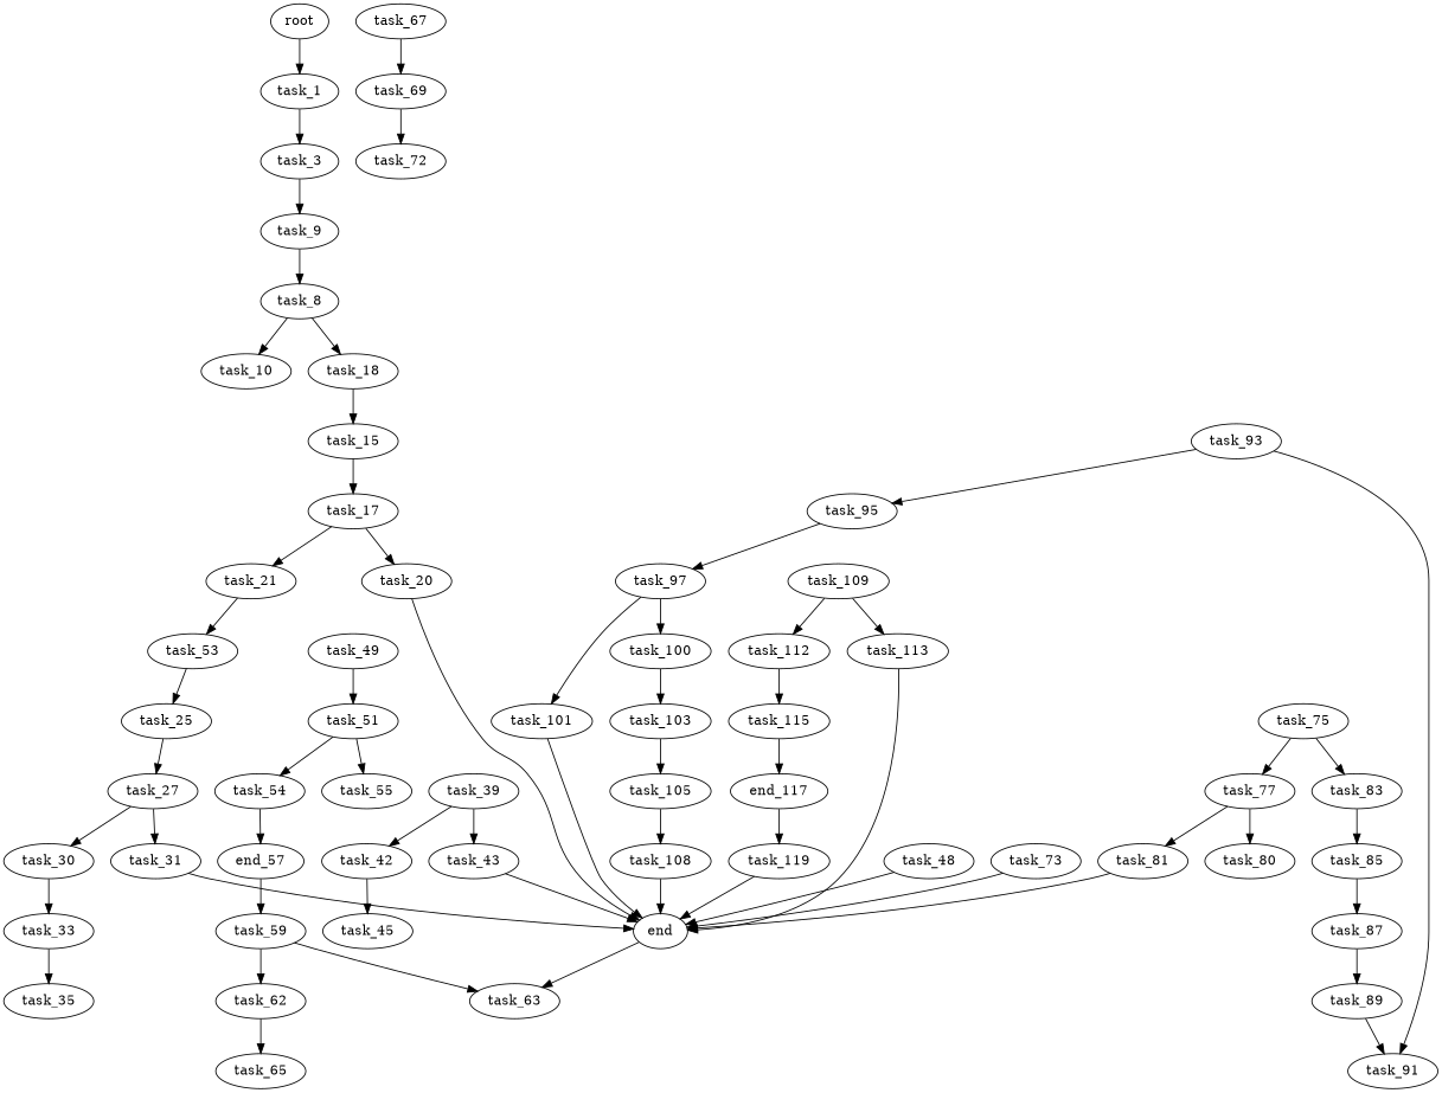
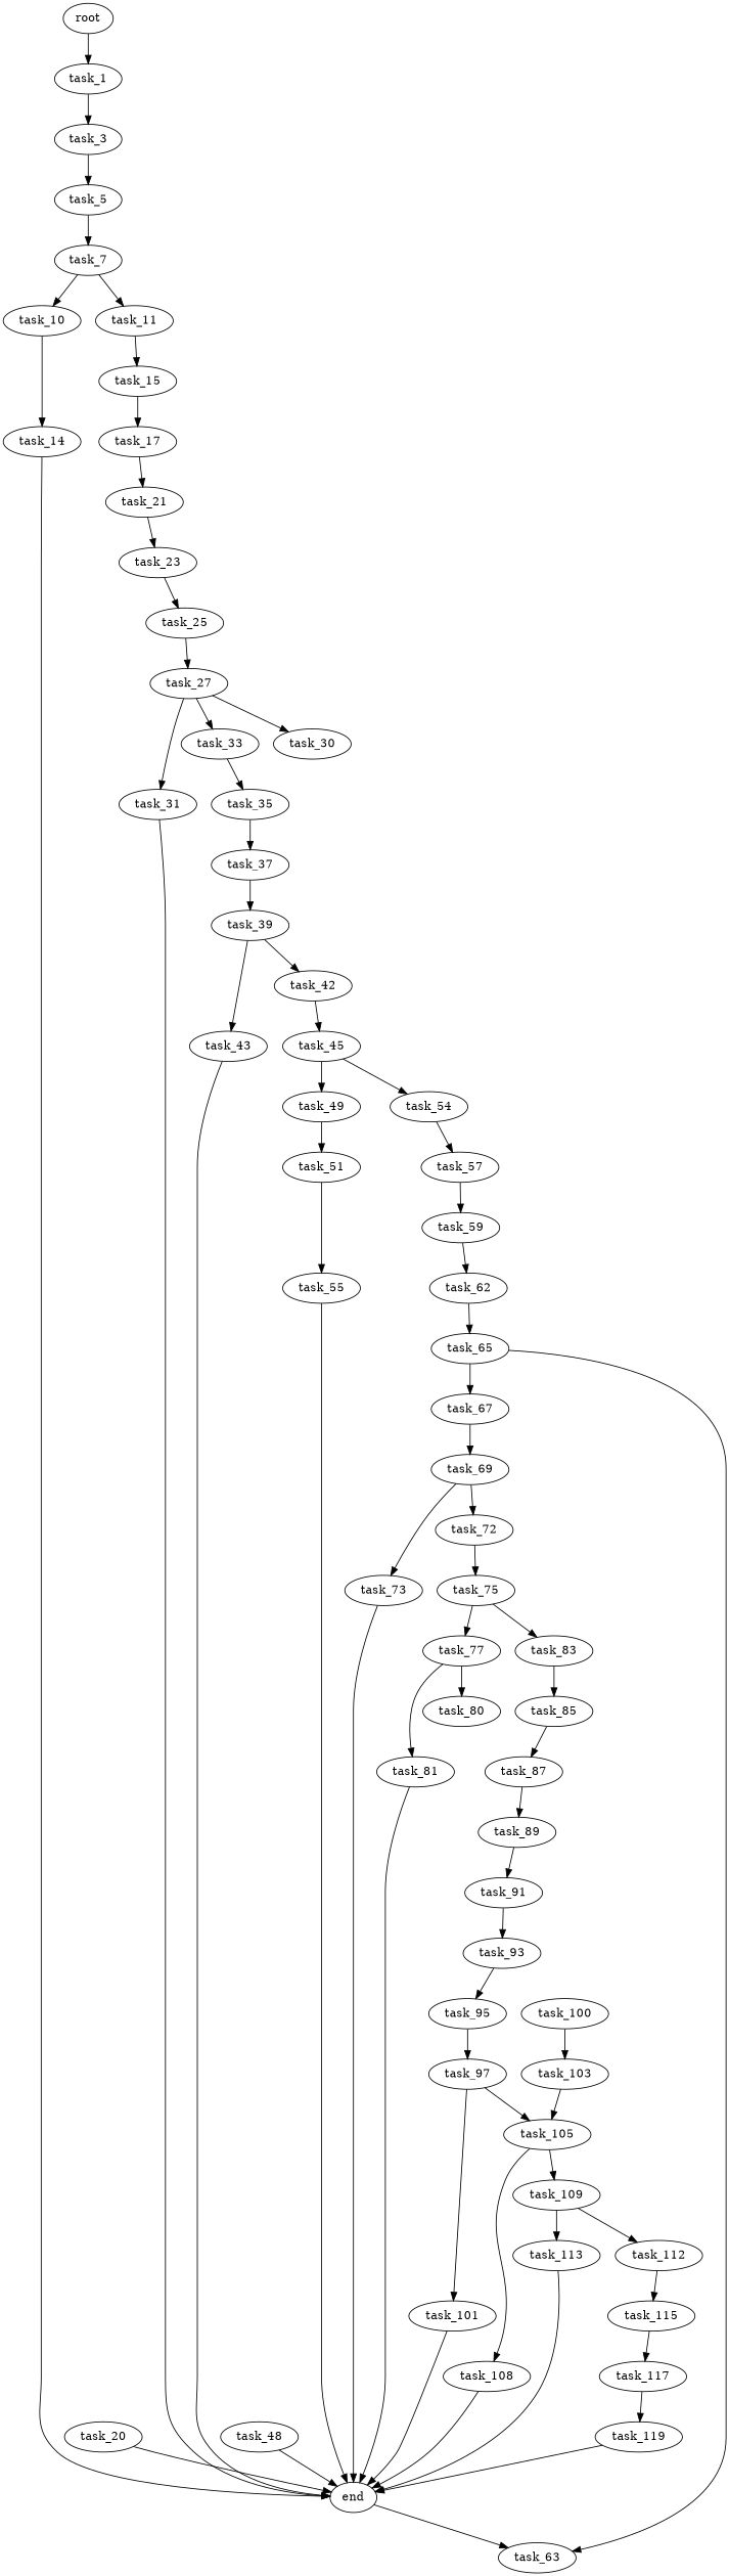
  digraph {
    root
    task_1
    task_3
-   task_5 [label=task_9]
-   task_7 [label=task_8]
+   task_5
+   task_7
    task_10
-   task_11 [label=task_18]
+   task_11
+   task_14
    task_15
    end
    task_17
    task_63
    task_20
    task_21
-   task_23 [label=task_53]
+   task_23
    task_25
    task_27
    task_30
    task_31
    task_33
    task_35
+   task_37
    task_39
    task_42
    task_43
    task_45
    task_49
    task_48
    task_51
    task_54
    task_55
-   task_57 [label=end_57]
+   task_57
    task_59
    task_62
    task_65
    task_67
    task_69
    task_72
    task_73
    task_75
    task_77
    task_83
    task_80
    task_81
    task_85
    task_87
    task_89
    task_91
    task_93
    task_95
    task_97
    task_100
    task_101
    task_103
    task_105
    task_108
    task_109
    task_112
    task_113
    task_115
-   task_117 [label=end_117]
+   task_117
    task_119
    root -> task_1
    task_1 -> task_3
    task_3 -> task_5
    task_5 -> task_7
    task_7 -> task_10
    task_7 -> task_11
+   task_10 -> task_14
    task_11 -> task_15
+   task_14 -> end
    task_15 -> task_17
    end -> task_63
-   task_17 -> task_20
    task_17 -> task_21
    task_20 -> end
    task_21 -> task_23
    task_23 -> task_25
    task_25 -> task_27
    task_27 -> task_30
    task_27 -> task_31
-   task_30 -> task_33
+   task_27 -> task_33
    task_31 -> end
    task_33 -> task_35
+   task_35 -> task_37
+   task_37 -> task_39
    task_39 -> task_42
    task_39 -> task_43
    task_42 -> task_45
    task_43 -> end
+   task_45 -> task_49
    task_49 -> task_51
    task_48 -> end
-   task_51 -> task_54
+   task_45 -> task_54
    task_51 -> task_55
    task_54 -> task_57
+   task_55 -> end
    task_57 -> task_59
-   task_59 -> task_63
+   task_65 -> task_63
    task_59 -> task_62
    task_62 -> task_65
+   task_65 -> task_67
    task_67 -> task_69
    task_69 -> task_72
+   task_69 -> task_73
+   task_72 -> task_75
    task_73 -> end
    task_75 -> task_77
    task_75 -> task_83
    task_77 -> task_80
    task_77 -> task_81
    task_83 -> task_85
    task_81 -> end
    task_85 -> task_87
    task_87 -> task_89
    task_89 -> task_91
-   task_93 -> task_91
+   task_91 -> task_93
    task_93 -> task_95
    task_95 -> task_97
-   task_97 -> task_100
+   task_97 -> task_105
    task_97 -> task_101
    task_100 -> task_103
    task_101 -> end
    task_103 -> task_105
    task_105 -> task_108
+   task_105 -> task_109
    task_108 -> end
    task_109 -> task_112
    task_109 -> task_113
    task_112 -> task_115
    task_113 -> end
    task_115 -> task_117
    task_117 -> task_119
    task_119 -> end
  }
